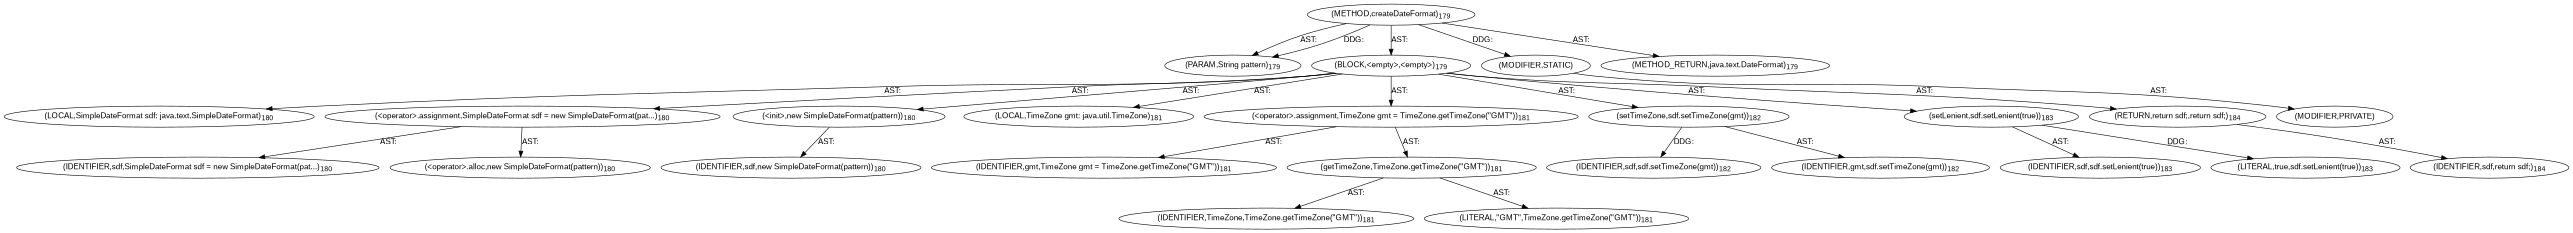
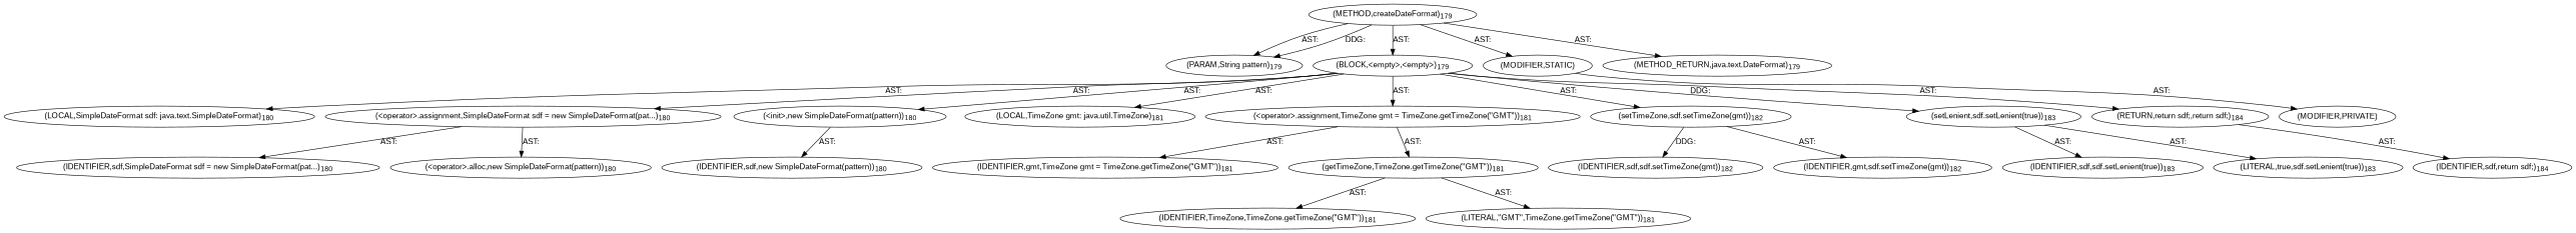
  digraph {
    fontname="Liberation Sans"
    node [fontname="Liberation Sans"]
    edge [fontname="Liberation Sans"]
    n1 [label=<(METHOD,createDateFormat)<SUB>179</SUB>>]
    n2 [label=<(PARAM,String pattern)<SUB>179</SUB>>]
    n3 [label=<(BLOCK,&lt;empty&gt;,&lt;empty&gt;)<SUB>179</SUB>>]
    n4 [label=<(MODIFIER,STATIC)>]
    n5 [label=<(METHOD_RETURN,java.text.DateFormat)<SUB>179</SUB>>]
    n6 [label=<(LOCAL,SimpleDateFormat sdf: java.text.SimpleDateFormat)<SUB>180</SUB>>]
    n7 [label=<(&lt;operator&gt;.assignment,SimpleDateFormat sdf = new SimpleDateFormat(pat...)<SUB>180</SUB>>]
    n8 [label=<(&lt;init&gt;,new SimpleDateFormat(pattern))<SUB>180</SUB>>]
    n9 [label=<(LOCAL,TimeZone gmt: java.util.TimeZone)<SUB>181</SUB>>]
    n10 [label=<(&lt;operator&gt;.assignment,TimeZone gmt = TimeZone.getTimeZone(&quot;GMT&quot;))<SUB>181</SUB>>]
    n11 [label=<(setTimeZone,sdf.setTimeZone(gmt))<SUB>182</SUB>>]
    n12 [label=<(setLenient,sdf.setLenient(true))<SUB>183</SUB>>]
    n13 [label=<(RETURN,return sdf;,return sdf;)<SUB>184</SUB>>]
    n14 [label=<(MODIFIER,PRIVATE)>]
    n15 [label=<(IDENTIFIER,sdf,SimpleDateFormat sdf = new SimpleDateFormat(pat...)<SUB>180</SUB>>]
    n16 [label=<(&lt;operator&gt;.alloc,new SimpleDateFormat(pattern))<SUB>180</SUB>>]
    n17 [label=<(IDENTIFIER,sdf,new SimpleDateFormat(pattern))<SUB>180</SUB>>]
    n18 [label=<(IDENTIFIER,gmt,TimeZone gmt = TimeZone.getTimeZone(&quot;GMT&quot;))<SUB>181</SUB>>]
    n19 [label=<(getTimeZone,TimeZone.getTimeZone(&quot;GMT&quot;))<SUB>181</SUB>>]
    n20 [label=<(IDENTIFIER,sdf,sdf.setTimeZone(gmt))<SUB>182</SUB>>]
    n21 [label=<(IDENTIFIER,gmt,sdf.setTimeZone(gmt))<SUB>182</SUB>>]
    n22 [label=<(IDENTIFIER,sdf,sdf.setLenient(true))<SUB>183</SUB>>]
    n23 [label=<(LITERAL,true,sdf.setLenient(true))<SUB>183</SUB>>]
    n24 [label=<(IDENTIFIER,sdf,return sdf;)<SUB>184</SUB>>]
    n25 [label=<(IDENTIFIER,TimeZone,TimeZone.getTimeZone(&quot;GMT&quot;))<SUB>181</SUB>>]
    n26 [label=<(LITERAL,&quot;GMT&quot;,TimeZone.getTimeZone(&quot;GMT&quot;))<SUB>181</SUB>>]
    n1 -> n2 [label="AST: "]
    n1 -> n2 [label="DDG: "]
    n1 -> n3 [label="AST: "]
-   n1 -> n4 [label="DDG: "]
+   n1 -> n4 [label="AST: "]
    n1 -> n5 [label="AST: "]
    n3 -> n6 [label="AST: "]
    n3 -> n7 [label="AST: "]
    n3 -> n8 [label="AST: "]
    n3 -> n9 [label="AST: "]
    n3 -> n10 [label="AST: "]
    n3 -> n11 [label="AST: "]
-   n3 -> n12 [label="AST: "]
+   n3 -> n12 [label="DDG: "]
    n3 -> n13 [label="AST: "]
    n4 -> n14 [label="AST: "]
    n7 -> n15 [label="AST: "]
    n7 -> n16 [label="AST: "]
    n8 -> n17 [label="AST: "]
    n10 -> n18 [label="AST: "]
    n10 -> n19 [label="AST: "]
    n11 -> n20 [label="DDG: "]
    n11 -> n21 [label="AST: "]
    n12 -> n22 [label="AST: "]
-   n12 -> n23 [label="DDG: "]
+   n12 -> n23 [label="AST: "]
    n13 -> n24 [label="AST: "]
    n19 -> n25 [label="AST: "]
    n19 -> n26 [label="AST: "]
  }
